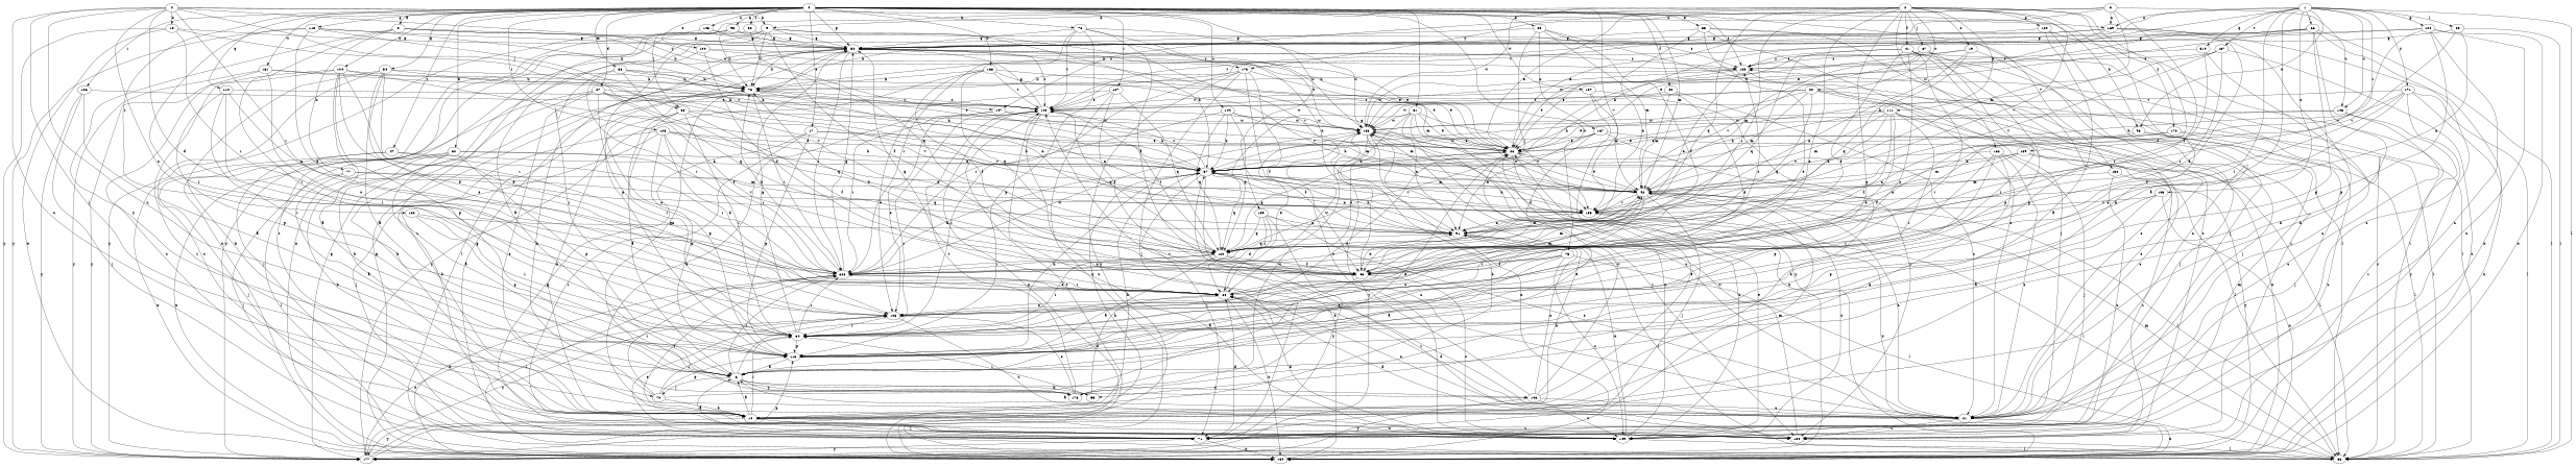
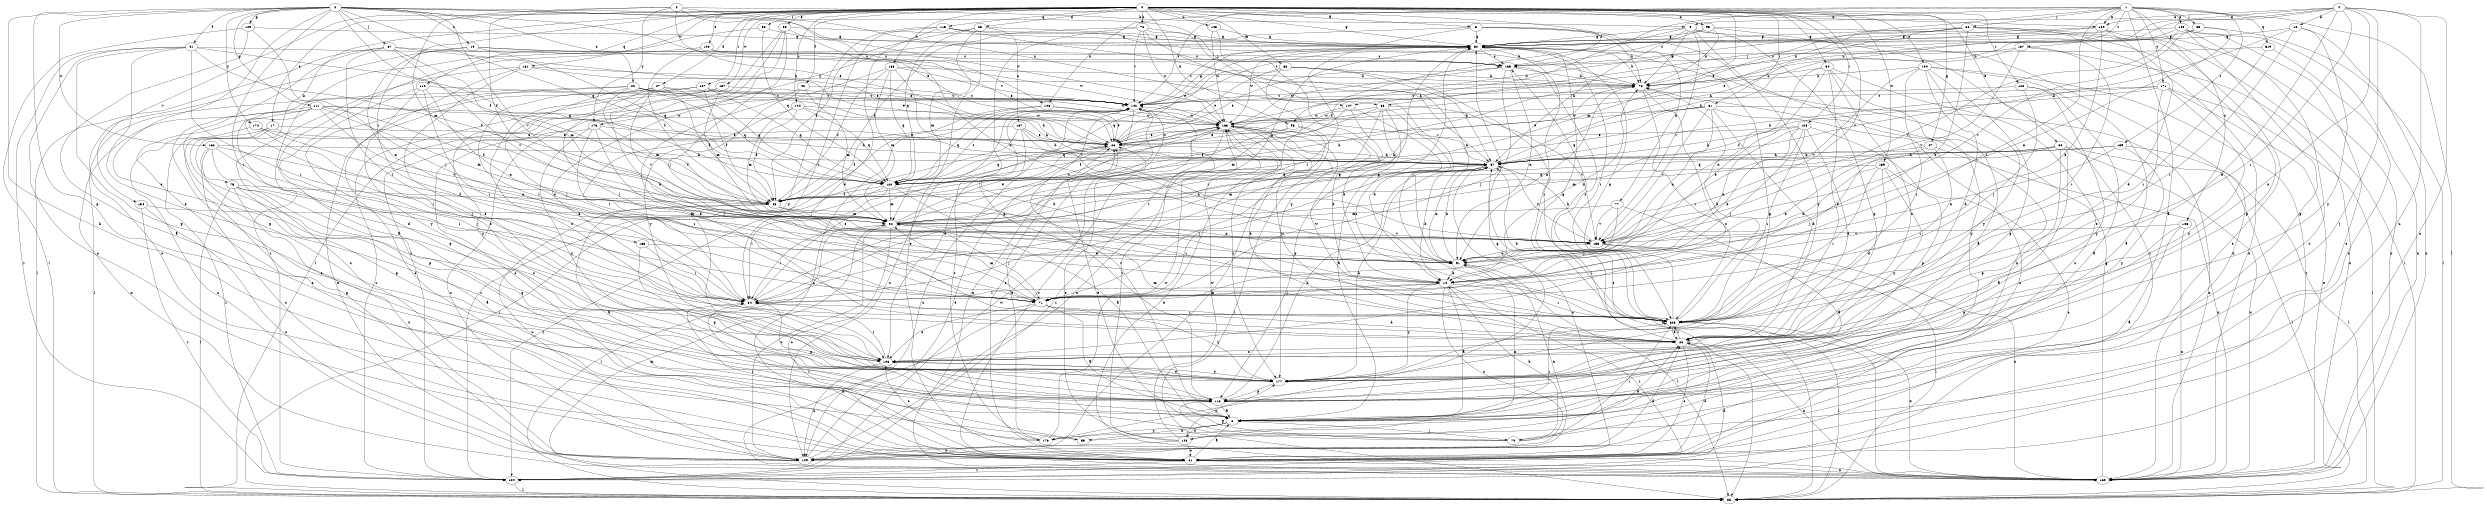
  strict digraph {
    0
    5
    17
    23
    27
    30
    35
    40
    n9 [label=54]
    47
    50
    58
    75
    76
    81
    88
    92
    95
    98
    100
    104
    114
    115
    125
    126
    127
    135
    143
    144
    154
    n31 [label=155]
    157
    159
    161
    168
    183
    64
    173
    77
    78
    176
    n42 [label=26]
    113
    57
    149
    184
    167
    43
    120
    21
    142
    14
    71
    6
    86
    n56 [label=160]
    106
    n58 [label=91]
    28
    n60 [label=628]
    163
    177
    1
    66
    85
    105
    108
    n68 [label=519]
    137
    139
    146
    169
    171
    55
    70
    148
    2
    9
    19
    20
    41
    67
    68
    109
    111
    162
    172
    3
    147
    4
    13
    0 -> 5 [label=a]
    0 -> 17 [label=c]
    0 -> 23 [label=d]
    0 -> 27 [label=d]
    0 -> 30 [label=e]
    0 -> 35 [label=e]
    0 -> 40 [label=f]
    0 -> n9 [label=g]
-   0 -> 47 [label=z]
+   0 -> 47 [label=g]
    0 -> 50 [label=g]
    0 -> 58 [label=i]
    0 -> 75 [label=k]
    0 -> 76 [label=k]
    0 -> 81 [label=l]
    0 -> 88 [label=m]
    0 -> 92 [label=m]
    0 -> 95 [label=n]
    0 -> 98 [label=n]
    0 -> 100 [label=o]
    0 -> 104 [label=o]
    0 -> 114 [label=q]
    0 -> 115 [label=q]
    0 -> 125 [label=r]
    0 -> 126 [label=r]
    0 -> 127 [label=r]
    0 -> 135 [label=s]
    0 -> 143 [label=u]
    0 -> 144 [label=u]
    0 -> 154 [label=v]
    0 -> n31 [label=v]
    0 -> 157 [label=w]
    0 -> 159 [label=w]
    0 -> 161 [label=w]
    0 -> 168 [label=x]
    0 -> 183 [label=z]
    5 -> 50 [label=g]
    5 -> 64 [label=i]
    5 -> 173 [label=y]
    5 -> 77 [label=k]
    5 -> 78 [label=k]
    5 -> 176 [label=y]
    17 -> n42 [label=e]
    17 -> 113 [label=p]
    17 -> 57 [label=h]
    17 -> 149 [label=g]
    17 -> 184 [label=z]
    23 -> 50 [label=g]
    23 -> 92 [label=m]
    23 -> 167 [label=x]
    23 -> 43 [label=f]
-   23 -> 120 [label=j]
+   23 -> 120 [label=q]
    23 -> 21 [label=c]
    27 -> n31 [label=v]
    27 -> 64 [label=i]
    27 -> 43 [label=f]
    27 -> 120 [label=q]
    27 -> 21 [label=c]
    27 -> 142 [label=t]
    27 -> 14 [label=b]
    27 -> 71 [label=j]
    30 -> 113 [label=p]
    30 -> 57 [label=h]
    30 -> 120 [label=q]
    30 -> 14 [label=b]
    30 -> 6 [label=a]
    30 -> 86 [label=l]
    30 -> n56 [label=x]
    35 -> 50 [label=g]
    35 -> 184 [label=z]
    35 -> 71 [label=j]
    35 -> 86 [label=l]
    35 -> 106 [label=o]
    35 -> n58 [label=n]
    40 -> 92 [label=m]
    40 -> 21 [label=c]
    40 -> 142 [label=t]
    40 -> 28 [label=d]
    n9 -> 78 [label=k]
    n9 -> 149 [label=u]
    n9 -> 14 [label=b]
    n9 -> 6 [label=a]
    n9 -> 106 [label=o]
    n9 -> n58 [label=n]
    n9 -> 28 [label=d]
    47 -> 57 [label=h]
    47 -> 71 [label=j]
    47 -> n56 [label=x]
    47 -> n60 [label=r]
    50 -> 135 [label=s]
    50 -> 78 [label=k]
    50 -> n42 [label=e]
    50 -> 142 [label=t]
    50 -> 86 [label=l]
    50 -> n60 [label=r]
    50 -> 163 [label=w]
    58 -> 50 [label=g]
    58 -> 184 [label=z]
    58 -> 120 [label=q]
    75 -> 113 [label=q]
    75 -> 149 [label=u]
    75 -> 43 [label=f]
    75 -> 6 [label=a]
    75 -> 86 [label=l]
    75 -> 106 [label=o]
    76 -> 50 [label=g]
    76 -> 113 [label=p]
    76 -> 43 [label=f]
    76 -> 142 [label=t]
    76 -> n58 [label=n]
    76 -> n60 [label=r]
    76 -> 163 [label=w]
    81 -> n31 [label=v]
    81 -> n42 [label=e]
    81 -> 120 [label=q]
    81 -> 21 [label=c]
    81 -> n56 [label=x]
    81 -> n58 [label=n]
    81 -> 28 [label=d]
    81 -> 163 [label=w]
    88 -> 64 [label=i]
    88 -> 78 [label=k]
    88 -> n42 [label=e]
    88 -> 57 [label=h]
    88 -> 120 [label=q]
    88 -> n60 [label=r]
    92 -> 50 [label=g]
    92 -> n31 [label=v]
    92 -> 64 [label=i]
    92 -> 78 [label=k]
    92 -> n42 [label=e]
    92 -> 149 [label=u]
    92 -> 21 [label=c]
    92 -> 71 [label=j]
    92 -> 86 [label=l]
    92 -> 163 [label=w]
    95 -> 50 [label=g]
    95 -> 135 [label=s]
    95 -> 78 [label=k]
    95 -> 184 [label=z]
    95 -> n56 [label=x]
    98 -> n42 [label=e]
    98 -> 149 [label=m]
    98 -> 43 [label=f]
    98 -> 86 [label=l]
    100 -> 135 [label=s]
    100 -> n42 [label=e]
    100 -> 43 [label=f]
    100 -> 6 [label=a]
    104 -> n31 [label=v]
    104 -> 78 [label=k]
    104 -> 113 [label=p]
    104 -> 184 [label=z]
    104 -> 6 [label=a]
    104 -> 28 [label=d]
    104 -> n60 [label=r]
    104 -> 177 [label=y]
    114 -> 64 [label=i]
    114 -> 113 [label=p]
    114 -> 142 [label=t]
-   114 -> 106 [label=l]
+   114 -> 106 [label=o]
    114 -> n58 [label=n]
    115 -> 50 [label=g]
    115 -> 64 [label=i]
    115 -> 78 [label=k]
    115 -> 57 [label=h]
    115 -> 28 [label=d]
    115 -> 177 [label=y]
    125 -> n42 [label=e]
    125 -> 113 [label=p]
    125 -> 57 [label=h]
    125 -> 14 [label=b]
    125 -> 71 [label=j]
    125 -> n58 [label=n]
    125 -> 28 [label=d]
    125 -> n60 [label=r]
    126 -> 142 [label=t]
    126 -> 71 [label=j]
    126 -> 6 [label=a]
    126 -> 177 [label=y]
    127 -> 43 [label=f]
    127 -> 120 [label=q]
    127 -> 142 [label=e]
    127 -> n56 [label=x]
    127 -> 106 [label=o]
    135 -> 78 [label=k]
    135 -> n42 [label=e]
    135 -> 71 [label=j]
    135 -> n58 [label=n]
    135 -> 163 [label=w]
    143 -> 50 [label=g]
    143 -> 163 [label=w]
    143 -> 177 [label=y]
    144 -> 92 [label=m]
    144 -> 64 [label=i]
    144 -> 57 [label=h]
    144 -> 43 [label=f]
    144 -> 120 [label=q]
    144 -> 163 [label=w]
    154 -> 92 [label=m]
    154 -> 149 [label=u]
    154 -> 184 [label=z]
    n31 -> 57 [label=h]
    n31 -> 86 [label=l]
    n31 -> n56 [label=x]
    n31 -> n58 [label=n]
    157 -> 92 [label=m]
    157 -> 184 [label=z]
    157 -> 142 [label=t]
    157 -> 177 [label=y]
    159 -> 120 [label=q]
    159 -> 21 [label=c]
    159 -> n58 [label=n]
    159 -> 28 [label=d]
    159 -> n60 [label=r]
    159 -> 177 [label=y]
    161 -> 78 [label=k]
    161 -> n42 [label=e]
    161 -> 149 [label=u]
    161 -> 106 [label=o]
    161 -> 177 [label=y]
    168 -> 92 [label=m]
    168 -> n31 [label=v]
    168 -> 78 [label=k]
    168 -> 43 [label=f]
    168 -> 120 [label=q]
    168 -> 142 [label=t]
    168 -> 177 [label=y]
    183 -> 64 [label=i]
    183 -> 113 [label=p]
    183 -> n58 [label=n]
    64 -> 50 [label=g]
    64 -> n42 [label=e]
    64 -> 113 [label=p]
    64 -> n60 [label=r]
-   173 -> 78 [label=k]
    173 -> n42 [label=e]
    173 -> 149 [label=u]
    173 -> 43 [label=f]
    173 -> 71 [label=j]
    173 -> n60 [label=r]
    173 -> 177 [label=y]
    77 -> 92 [label=m]
    77 -> n31 [label=v]
    77 -> 71 [label=j]
    77 -> 6 [label=a]
    78 -> 142 [label=t]
    78 -> 106 [label=o]
    78 -> n58 [label=n]
    78 -> n60 [label=r]
    176 -> 50 [label=g]
    176 -> n42 [label=e]
    176 -> 142 [label=t]
    176 -> 106 [label=o]
    176 -> 163 [label=w]
    n42 -> 57 [label=h]
    n42 -> 149 [label=u]
    n42 -> 120 [label=q]
    n42 -> 163 [label=w]
    113 -> 57 [label=h]
    113 -> 6 [label=a]
    57 -> 92 [label=m]
    57 -> n31 [label=v]
    57 -> 120 [label=q]
    57 -> 21 [label=c]
    57 -> 142 [label=t]
    57 -> 14 [label=b]
    57 -> 71 [label=j]
    57 -> n58 [label=n]
    149 -> n42 [label=e]
-   149 -> 86 [label=l]
    149 -> n58 [label=n]
    149 -> 28 [label=d]
    149 -> 163 [label=u]
    184 -> 86 [label=l]
    184 -> 28 [label=d]
    184 -> 163 [label=w]
    167 -> n42 [label=e]
    167 -> 57 [label=h]
    167 -> 43 [label=f]
    167 -> 14 [label=b]
    167 -> 86 [label=l]
    167 -> n58 [label=n]
    43 -> 92 [label=m]
    43 -> 78 [label=k]
    43 -> 149 [label=u]
    43 -> 6 [label=a]
    43 -> n58 [label=n]
    120 -> 92 [label=m]
    120 -> 64 [label=i]
    120 -> 184 [label=z]
    120 -> 43 [label=f]
    120 -> 142 [label=t]
    120 -> 6 [label=a]
    120 -> n60 [label=r]
    21 -> 184 [label=z]
    21 -> 6 [label=a]
    21 -> n56 [label=x]
    21 -> 28 [label=d]
    142 -> 50 [label=g]
    142 -> 149 [label=u]
    142 -> 120 [label=q]
    142 -> 21 [label=c]
    142 -> n56 [label=x]
    142 -> 106 [label=o]
    142 -> 163 [label=w]
    14 -> 64 [label=i]
    14 -> 78 [label=k]
    14 -> 149 [label=u]
    14 -> 184 [label=z]
    14 -> 71 [label=j]
    14 -> 6 [label=a]
    14 -> n60 [label=r]
    14 -> 177 [label=y]
    71 -> 50 [label=g]
    71 -> 92 [label=m]
    71 -> 6 [label=a]
    71 -> n56 [label=x]
    71 -> 106 [label=o]
    71 -> 28 [label=d]
    71 -> 177 [label=y]
    6 -> 176 [label=y]
    6 -> 142 [label=t]
    6 -> n60 [label=r]
    6 -> 55 [label=h]
    6 -> 70 [label=j]
    6 -> 148 [label=u]
    86 -> 92 [label=m]
    86 -> 135 [label=s]
    n56 -> 50 [label=g]
    n56 -> 57 [label=h]
    n56 -> 142 [label=t]
    106 -> 64 [label=i]
    106 -> 149 [label=u]
    106 -> 177 [label=y]
    n58 -> 57 [label=h]
-   n58 -> 120 [label=q]
+   163 -> 120 [label=q]
    n58 -> 14 [label=b]
    n58 -> 86 [label=l]
    28 -> 50 [label=g]
    28 -> 92 [label=m]
    28 -> 21 [label=c]
    28 -> n56 [label=x]
    28 -> 106 [label=o]
    28 -> n60 [label=r]
    28 -> 163 [label=w]
    n60 -> 50 [label=g]
    n60 -> 135 [label=s]
    n60 -> 78 [label=k]
    n60 -> 57 [label=h]
    n60 -> 86 [label=l]
    n60 -> n56 [label=x]
    n60 -> 28 [label=d]
    n60 -> 163 [label=w]
    163 -> n42 [label=e]
    163 -> 184 [label=z]
    163 -> 14 [label=b]
    163 -> n56 [label=x]
    163 -> 28 [label=d]
    163 -> 177 [label=y]
    177 -> 50 [label=g]
    177 -> 113 [label=p]
    177 -> 57 [label=h]
    177 -> 106 [label=o]
    1 -> 98 [label=n]
    1 -> 64 [label=i]
    1 -> n42 [label=e]
    1 -> 142 [label=t]
    1 -> 6 [label=a]
    1 -> 86 [label=l]
    1 -> 66 [label=j]
    1 -> 85 [label=l]
    1 -> 105 [label=o]
    1 -> 108 [label=p]
    1 -> n68 [label=q]
    1 -> 137 [label=t]
    1 -> 139 [label=t]
    1 -> 146 [label=u]
    1 -> 169 [label=x]
    1 -> 171 [label=y]
    66 -> 50 [label=g]
    66 -> 78 [label=k]
    66 -> n42 [label=e]
    66 -> 113 [label=p]
    66 -> 21 [label=c]
    66 -> 14 [label=b]
    66 -> 86 [label=l]
    66 -> 163 [label=w]
    85 -> 50 [label=g]
    85 -> n31 [label=v]
    85 -> 86 [label=l]
    85 -> n58 [label=n]
    105 -> n31 [label=v]
    105 -> 113 [label=p]
    105 -> 6 [label=a]
    105 -> n56 [label=x]
    108 -> 50 [label=g]
    108 -> n31 [label=v]
    108 -> 78 [label=k]
    108 -> 113 [label=p]
    108 -> 149 [label=u]
    108 -> 21 [label=c]
    108 -> n56 [label=x]
    n68 -> 135 [label=s]
    n68 -> 21 [label=c]
    n68 -> n60 [label=r]
    137 -> 135 [label=s]
    137 -> n31 [label=v]
    137 -> 57 [label=h]
    137 -> n56 [label=x]
    137 -> n60 [label=r]
    139 -> 92 [label=m]
    139 -> 57 [label=h]
    139 -> 86 [label=l]
    139 -> n58 [label=n]
    139 -> 177 [label=y]
    146 -> n42 [label=e]
    146 -> 184 [label=z]
    146 -> 21 [label=c]
    146 -> 163 [label=w]
    169 -> 50 [label=g]
    169 -> 57 [label=h]
    169 -> 142 [label=t]
    169 -> 14 [label=b]
    169 -> n56 [label=x]
    169 -> 28 [label=d]
    171 -> 57 [label=h]
    171 -> 43 [label=f]
    171 -> 142 [label=t]
    171 -> 86 [label=l]
    171 -> n56 [label=x]
    171 -> 106 [label=o]
    171 -> 177 [label=y]
    55 -> 64 [label=i]
    55 -> 28 [label=d]
    70 -> 64 [label=i]
    70 -> 78 [label=k]
    70 -> n42 [label=e]
    70 -> 113 [label=p]
    70 -> 14 [label=b]
    70 -> n60 [label=r]
    148 -> n42 [label=e]
    148 -> 149 [label=u]
    148 -> 21 [label=c]
    148 -> 142 [label=t]
    148 -> n58 [label=n]
    148 -> 163 [label=w]
    148 -> 177 [label=y]
    2 -> n31 [label=v]
    2 -> n42 [label=e]
    2 -> 113 [label=p]
    2 -> 43 [label=f]
    2 -> 120 [label=q]
    2 -> 106 [label=o]
    2 -> n60 [label=r]
    2 -> 163 [label=w]
    2 -> 55 [label=h]
    2 -> 9 [label=b]
    2 -> 19 [label=c]
    2 -> 20 [label=c]
    2 -> 41 [label=f]
    2 -> 67 [label=j]
    2 -> 68 [label=j]
    2 -> 109 [label=p]
    2 -> 111 [label=p]
    2 -> 162 [label=w]
    2 -> 172 [label=y]
    9 -> 50 [label=g]
    9 -> n31 [label=v]
    9 -> 78 [label=k]
    9 -> 113 [label=p]
    9 -> 57 [label=h]
    9 -> 43 [label=f]
    9 -> n56 [label=x]
    9 -> 177 [label=y]
    19 -> 135 [label=s]
    19 -> 120 [label=q]
    19 -> 21 [label=c]
    19 -> n58 [label=n]
    19 -> 163 [label=w]
    20 -> 92 [label=m]
    20 -> 57 [label=h]
    20 -> 120 [label=q]
    20 -> 21 [label=c]
    20 -> 142 [label=t]
    20 -> 71 [label=j]
    20 -> 86 [label=l]
    20 -> 163 [label=w]
    41 -> 135 [label=s]
    41 -> 64 [label=i]
    41 -> 113 [label=p]
    41 -> 184 [label=z]
    41 -> 43 [label=f]
    41 -> 120 [label=q]
    41 -> 21 [label=c]
    41 -> 106 [label=o]
    67 -> 92 [label=m]
    67 -> 135 [label=s]
    67 -> n31 [label=v]
    67 -> 64 [label=i]
    67 -> n42 [label=e]
    67 -> 113 [label=p]
    67 -> 86 [label=l]
    68 -> n31 [label=v]
    68 -> 64 [label=i]
    68 -> 113 [label=p]
    68 -> 43 [label=f]
    68 -> 14 [label=b]
    68 -> 6 [label=a]
    68 -> 163 [label=w]
    109 -> 50 [label=g]
    109 -> 176 [label=a]
    109 -> 71 [label=j]
    109 -> 86 [label=l]
    111 -> 92 [label=m]
    111 -> n31 [label=v]
    111 -> 64 [label=i]
    111 -> 57 [label=h]
    111 -> 43 [label=f]
    111 -> 21 [label=c]
    111 -> n56 [label=x]
    111 -> 28 [label=d]
    111 -> 163 [label=w]
    162 -> 64 [label=i]
    162 -> 113 [label=p]
    162 -> 57 [label=h]
    162 -> 21 [label=c]
    162 -> 14 [label=b]
    162 -> 71 [label=j]
    172 -> n42 [label=e]
    172 -> 149 [label=u]
    172 -> 71 [label=j]
    172 -> n58 [label=n]
    3 -> 92 [label=m]
    3 -> 173 [label=y]
    3 -> n42 [label=e]
    3 -> 43 [label=f]
    3 -> 146 [label=u]
    3 -> 169 [label=x]
    3 -> 147 [label=u]
    147 -> 92 [label=m]
    147 -> 14 [label=b]
    147 -> n60 [label=r]
    147 -> 163 [label=w]
    4 -> 21 [label=c]
    4 -> 106 [label=o]
    4 -> 28 [label=d]
    4 -> n60 [label=r]
    4 -> 169 [label=x]
    4 -> 70 [label=j]
    4 -> 148 [label=u]
    4 -> 9 [label=b]
    4 -> 68 [label=j]
    4 -> 147 [label=u]
    4 -> 13 [label=b]
    13 -> 50 [label=g]
    13 -> 57 [label=h]
    13 -> n56 [label=x]
    13 -> n60 [label=r]
    13 -> 177 [label=y]
  }
